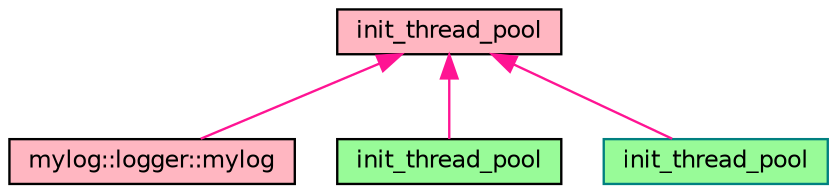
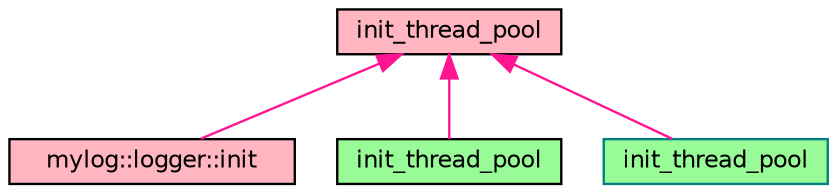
  digraph {
    rankdir=TB
    node [color=black fillcolor=lightpink fontname=Helvetica fontsize=10 shape=box style=filled]
    edge [color=deeppink dir=back fontname=Helvetica fontsize=10 labelfontname=Helvetica labelfontsize=10 style=solid]
    n1 [fontcolor=black height=0.2 label=init_thread_pool width=0.4]
-   n2 [height=0.2 label="mylog::logger::mylog" width=0.4]
+   n2 [height=0.2 label="mylog::logger::init" width=0.4]
    n3 [fillcolor=palegreen height=0.2 label=init_thread_pool width=0.4]
    n4 [color=teal fillcolor=palegreen height=0.2 label=init_thread_pool width=0.4]
    n1 -> n2
    n1 -> n3
    n1 -> n4
  }
